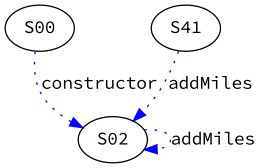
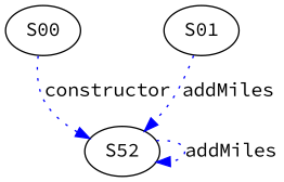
  digraph {
    fontname="Source Code Pro"
    node [fontname="Source Code Pro"]
    edge [color=blue fontname="Source Code Pro" style=dotted]
    S00
-   S02
-   S01 [label=S41]
+   S02 [label=S52]
+   S01
    S00 -> S02 [label=constructor]
    S02 -> S02 [label=addMiles]
    S01 -> S02 [label=addMiles]
  }
